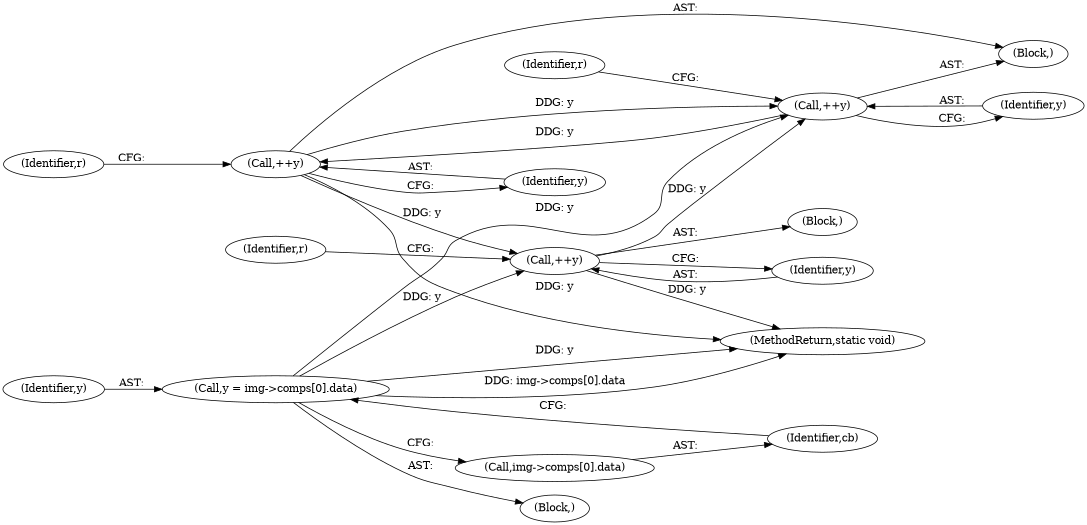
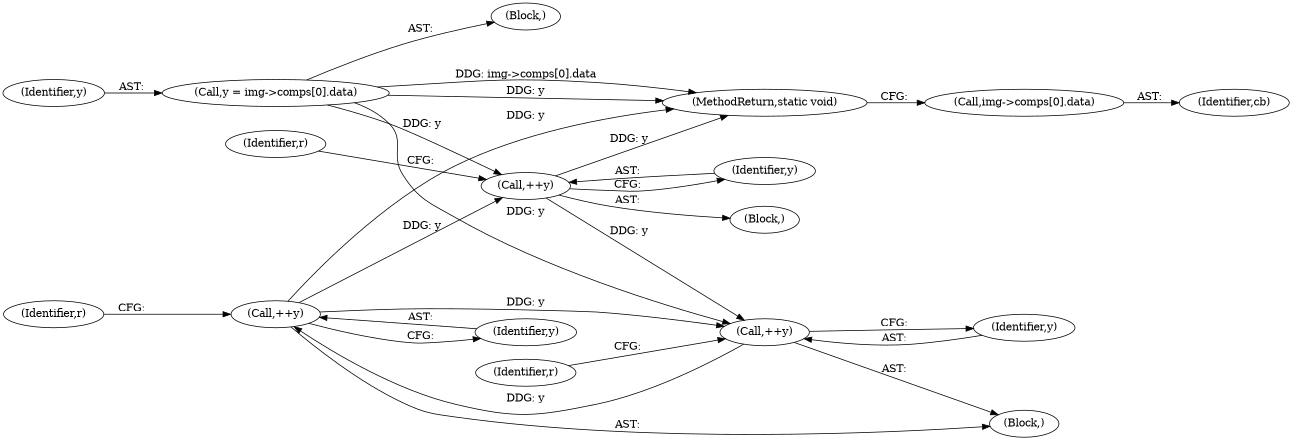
  digraph {
    rankdir=LR
    n1 [label="(Call,++y)"]
    n2 [label="(Call,++y)"]
    n3 [label="(Call,++y)"]
    n4 [label="(Block,)"]
    n5 [label="(Identifier,y)"]
    n6 [label="(MethodReturn,static void)"]
    n7 [label="(Identifier,y)"]
    n8 [label="(Identifier,y)"]
    n9 [label="(Block,)"]
    n10 [label="(Call,y = img->comps[0].data)"]
    n11 [label="(Block,)"]
    n12 [label="(Call,img->comps[0].data)"]
    n13 [label="(Identifier,cb)"]
    n14 [label="(Identifier,r)"]
    n15 [label="(Identifier,r)"]
    n16 [label="(Identifier,r)"]
    n17 [label="(Identifier,y)"]
    n1 -> n2 [label="DDG: y"]
    n1 -> n3 [label="DDG: y"]
    n1 -> n4 [label="AST: "]
    n1 -> n5 [label="CFG: "]
    n1 -> n6 [label="DDG: y"]
    n2 -> n1 [label="DDG: y"]
    n2 -> n4 [label="AST: "]
    n2 -> n7 [label="CFG: "]
    n3 -> n2 [label="DDG: y"]
    n3 -> n6 [label="DDG: y"]
    n3 -> n8 [label="CFG: "]
    n3 -> n9 [label="AST: "]
    n5 -> n1 [label="AST: "]
    n7 -> n2 [label="AST: "]
    n8 -> n3 [label="AST: "]
    n10 -> n2 [label="DDG: y"]
    n10 -> n3 [label="DDG: y"]
    n10 -> n6 [label="DDG: y"]
    n10 -> n6 [label="DDG: img->comps[0].data"]
    n10 -> n11 [label="AST: "]
-   n10 -> n12 [label="CFG: "]
+   n6 -> n12 [label="CFG: "]
    n12 -> n13 [label="AST: "]
-   n13 -> n10 [label="CFG: "]
    n14 -> n1 [label="CFG: "]
    n15 -> n2 [label="CFG: "]
    n16 -> n3 [label="CFG: "]
    n17 -> n10 [label="AST: "]
  }
